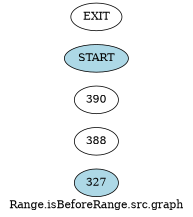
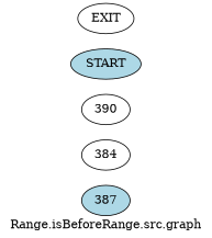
  digraph {
    label="Range.isBeforeRange.src.graph"
    rankdir=LR
    node [style=filled fillcolor=white]
-   n1 [label=327 fillcolor=lightblue]
-   n2 [label=388]
+   n1 [label=387 fillcolor=lightblue]
+   n2 [label=384]
    n3 [label=390]
    n4 [label=START fillcolor=lightblue]
    n5 [label=EXIT]
  }
